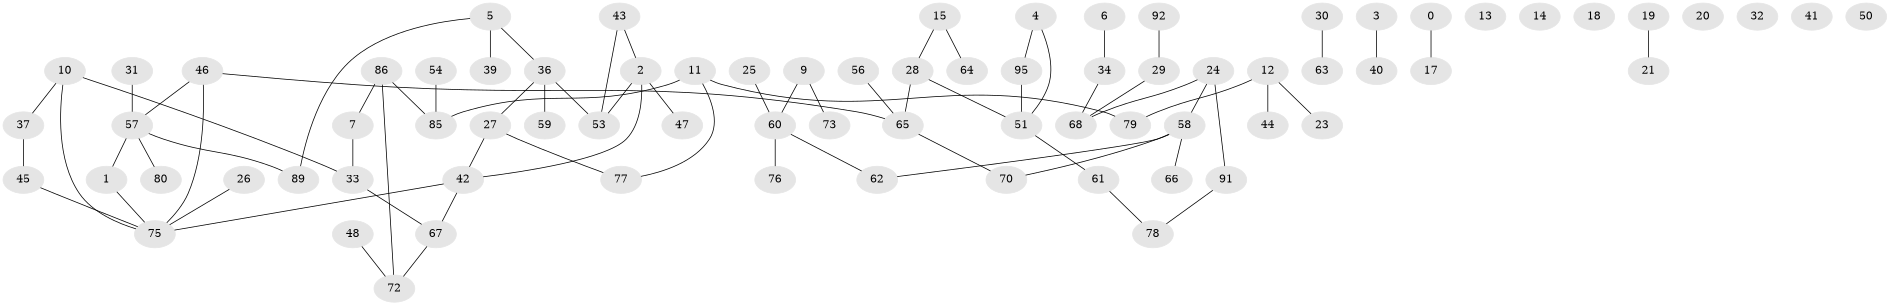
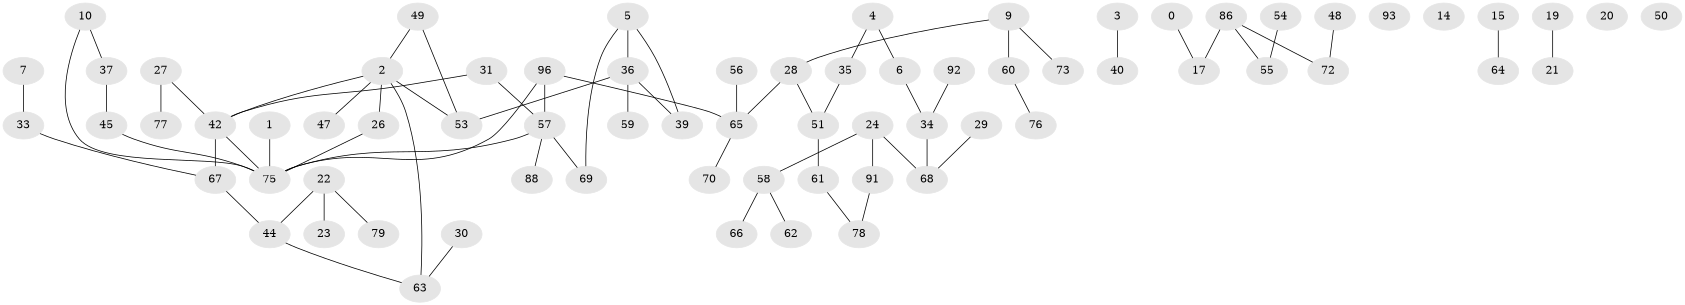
  graph {
    node [color=gray90 style=filled]
    1
    75
    2
    26
    42
    47
    53
    63
    67
    3
    40
    4
    6
-   35 [label=95]
+   35
    34
    51
    5
    36
    39
-   69 [label=89]
+   69
    59
    68
    7
    33
    n25 [label=0]
    17
    9
    60
    73
    62
    76
    10
    37
    45
-   11
-   55 [label=85]
+   55
    77
    79
    n39 [label=92]
    29
-   13
+   13 [label=93]
    14
    15
    28
    64
    65
    n47 [label=86]
    72
-   18
    19
    21
    20
-   22 [label=12]
+   22
    23
    44
    24
    58
    n58 [label=91]
    66
    70
    78
-   25
    27
    61
    30
    31
    57
-   80
-   32
-   41
-   43
-   46
+   80 [label=88]
+   43 [label=49]
+   46 [label=96]
    48
    50
    54
    56
    1 -- 75
+   2 -- 26
    2 -- 42
    2 -- 47
    2 -- 53
+   2 -- 63
    26 -- 75
    42 -- 75
    42 -- 67
-   67 -- 72
+   67 -- 44
    3 -- 40
-   4 -- 51
+   4 -- 6
    4 -- 35
    6 -- 34
    35 -- 51
    34 -- 68
    51 -- 61
    5 -- 36
    5 -- 39
    5 -- 69
    36 -- 53
-   36 -- 27
+   36 -- 39
    36 -- 59
    7 -- 33
    33 -- 67
    n25 -- 17
    9 -- 60
    9 -- 73
-   60 -- 62
    60 -- 76
    10 -- 75
-   10 -- 33
    10 -- 37
    37 -- 45
    45 -- 75
-   11 -- 55
-   11 -- 77
-   11 -- 79
-   n39 -- 29
+   n39 -- 34
    29 -- 68
-   15 -- 28
+   9 -- 28
    15 -- 64
    28 -- 51
    28 -- 65
    65 -- 70
-   n47 -- 7
+   n47 -- 17
    n47 -- 55
    n47 -- 72
    19 -- 21
    22 -- 79
    22 -- 23
    22 -- 44
+   44 -- 63
    24 -- 68
    24 -- 58
    24 -- n58
    58 -- 62
    58 -- 66
-   58 -- 70
    n58 -- 78
-   25 -- 60
    27 -- 42
    27 -- 77
    61 -- 78
    30 -- 63
+   31 -- 42
    31 -- 57
-   57 -- 1
+   57 -- 75
    57 -- 69
    57 -- 80
    43 -- 2
    43 -- 53
    46 -- 75
    46 -- 65
    46 -- 57
    48 -- 72
    54 -- 55
    56 -- 65
  }
